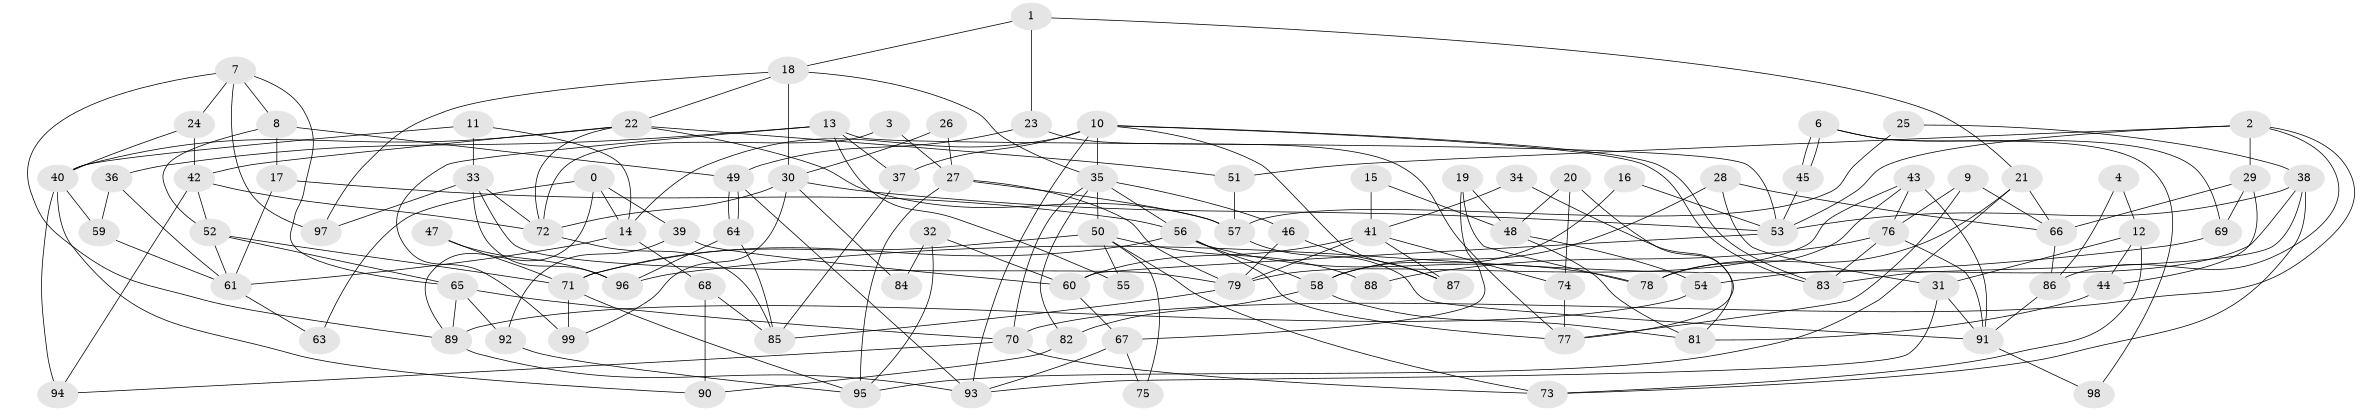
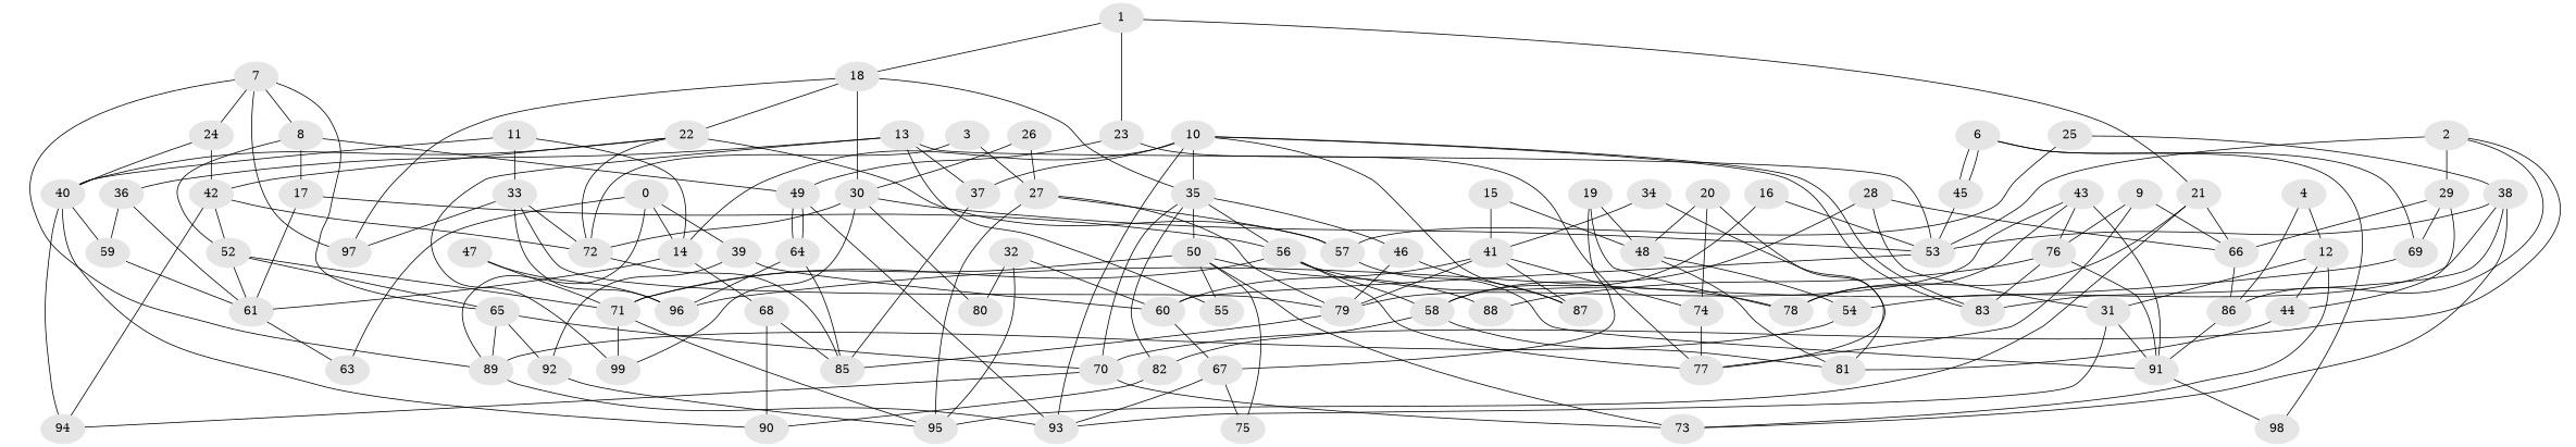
  graph {
    node [color=gray90 style=filled]
    1
    18
    21
    23
    97
    35
    22
    30
    66
    78
    95
    49
    77
    2
    29
-   51
    53
    70
    86
    69
    44
    57
    60
    73
    94
    91
    3
    27
    72
    79
    85
    4
    12
    31
    n35 [label=0]
    14
    39
    63
    89
    61
    68
    92
    93
    6
    45
    98
    96
    7
    8
    24
    65
    17
    52
    40
    42
    56
    64
    71
    9
    76
    83
    88
    10
    37
    87
    46
    50
    82
    11
    33
    59
    90
    81
    13
    36
    55
    99
    15
    41
    48
    74
    54
    16
    58
-   80 [label=84]
+   80
    19
    67
    75
    20
    25
    38
    26
    28
    32
    34
    43
    47
    1 -- 18
    1 -- 21
    1 -- 23
    18 -- 97
    18 -- 35
    18 -- 22
    18 -- 30
    21 -- 66
    21 -- 78
    21 -- 95
    23 -- 49
    23 -- 77
    35 -- 70
    35 -- 56
    35 -- 46
    35 -- 50
    35 -- 82
-   22 -- 51
    22 -- 57
    22 -- 72
    22 -- 40
    22 -- 42
    30 -- 53
    30 -- 72
    30 -- 99
    30 -- 80
    66 -- 86
    49 -- 93
    49 -- 64
    49 -- 64
    2 -- 29
-   2 -- 51
    2 -- 53
    2 -- 70
    2 -- 86
    29 -- 66
    29 -- 69
    29 -- 44
-   51 -- 57
    53 -- 60
    70 -- 73
    70 -- 94
    86 -- 91
    69 -- 96
    44 -- 81
    57 -- 91
    60 -- 67
    91 -- 98
    3 -- 27
    3 -- 72
    27 -- 95
    27 -- 57
    27 -- 79
    72 -- 85
    79 -- 85
    4 -- 86
    4 -- 12
    12 -- 44
    12 -- 73
    12 -- 31
    31 -- 91
    31 -- 93
    n35 -- 14
    n35 -- 39
    n35 -- 63
    n35 -- 89
    14 -- 61
    14 -- 68
    39 -- 60
    39 -- 92
    89 -- 93
    61 -- 63
    68 -- 85
    68 -- 90
    92 -- 95
    6 -- 69
    6 -- 45
    6 -- 45
    6 -- 98
    45 -- 53
    7 -- 97
    7 -- 89
    7 -- 8
    7 -- 24
    7 -- 65
    8 -- 49
    8 -- 17
    8 -- 52
    24 -- 40
    24 -- 42
    65 -- 70
    65 -- 89
    65 -- 92
    17 -- 61
    17 -- 56
    52 -- 61
    52 -- 65
    52 -- 71
    40 -- 94
    40 -- 59
    40 -- 90
    42 -- 94
    42 -- 72
    42 -- 52
    56 -- 78
    56 -- 77
    56 -- 71
    56 -- 58
    64 -- 85
    64 -- 96
    71 -- 95
    71 -- 99
    9 -- 66
    9 -- 77
    9 -- 76
    76 -- 91
    76 -- 83
    76 -- 88
    10 -- 35
    10 -- 14
    10 -- 93
    10 -- 83
    10 -- 83
    10 -- 37
    10 -- 87
    37 -- 85
    46 -- 79
    46 -- 87
    50 -- 73
    50 -- 71
    50 -- 88
    50 -- 55
    50 -- 75
    82 -- 90
    11 -- 14
    11 -- 40
    11 -- 33
    33 -- 97
    33 -- 72
    33 -- 79
    33 -- 96
    59 -- 61
    13 -- 53
    13 -- 37
    13 -- 36
    13 -- 55
    13 -- 99
    36 -- 61
    36 -- 59
    15 -- 41
    15 -- 48
    41 -- 60
    41 -- 79
    41 -- 87
    41 -- 74
    48 -- 81
    48 -- 54
    74 -- 77
    54 -- 89
    16 -- 53
    16 -- 58
    58 -- 82
    58 -- 81
    19 -- 78
    19 -- 48
    19 -- 67
    67 -- 93
    67 -- 75
    20 -- 77
    20 -- 48
    20 -- 74
    25 -- 57
    25 -- 38
    38 -- 53
    38 -- 73
    38 -- 83
    38 -- 54
    26 -- 30
    26 -- 27
    28 -- 66
    28 -- 31
    28 -- 58
    32 -- 95
    32 -- 60
    32 -- 80
    34 -- 81
    34 -- 41
    43 -- 78
    43 -- 91
    43 -- 79
    43 -- 76
    47 -- 96
    47 -- 71
  }
